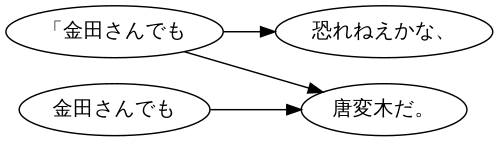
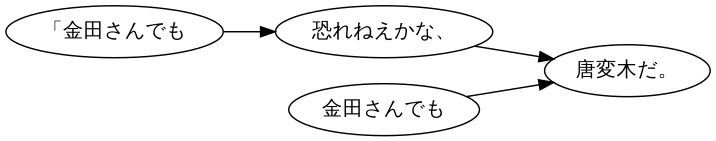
  digraph {
    fontname="Liberation Serif"
    rankdir=LR
    node [fontname="Liberation Serif"]
    edge [fontname="Liberation Serif"]
    n1 [label="「金田さんでも"]
    n2 [label="恐れねえかな、"]
    n3 [label="唐変木だ。"]
    n4 [label="金田さんでも"]
    n1 -> n2
-   n1 -> n3
+   n2 -> n3
    n4 -> n3
  }
